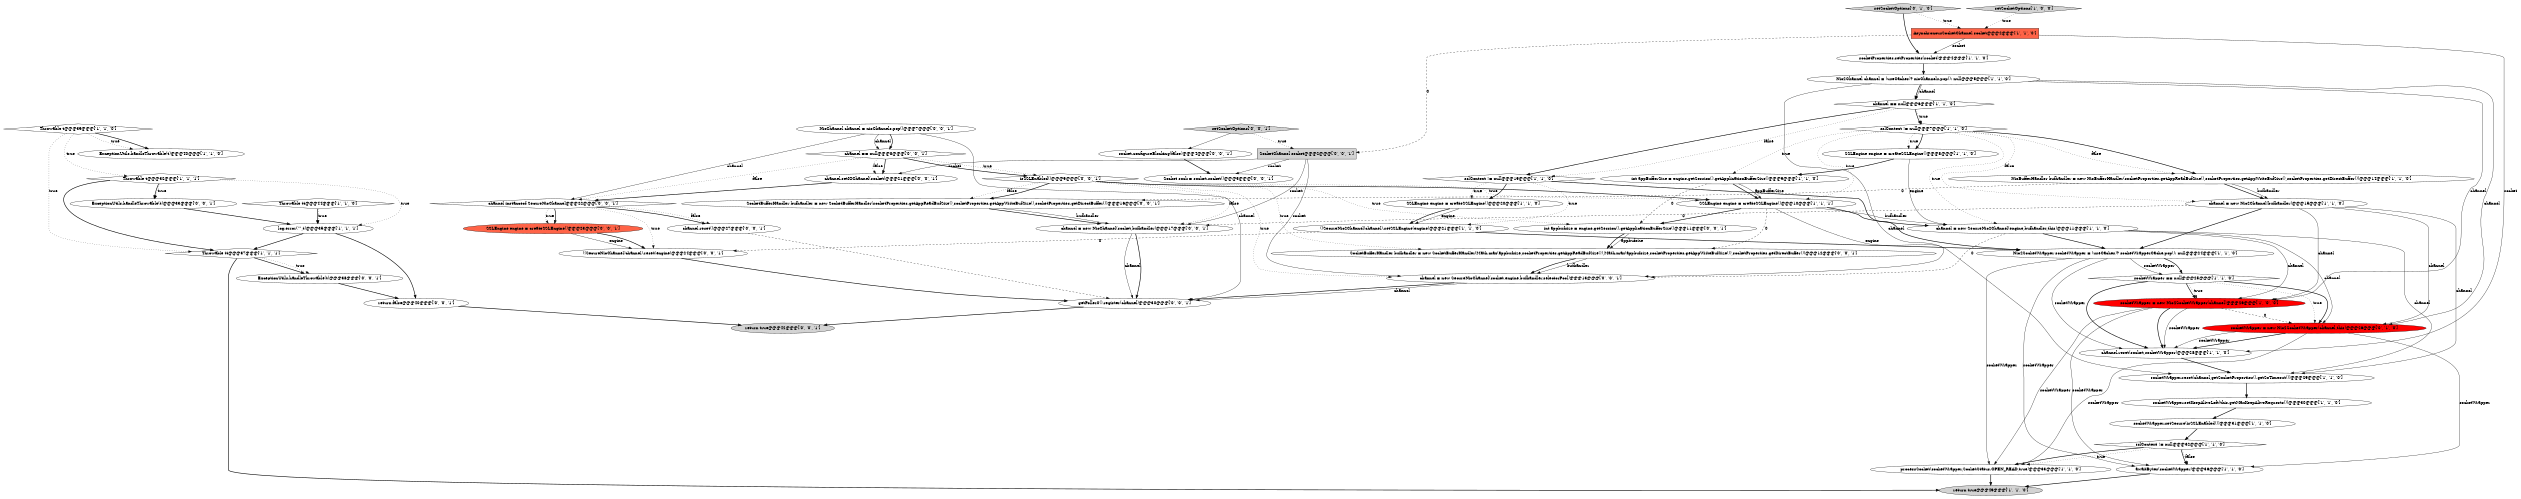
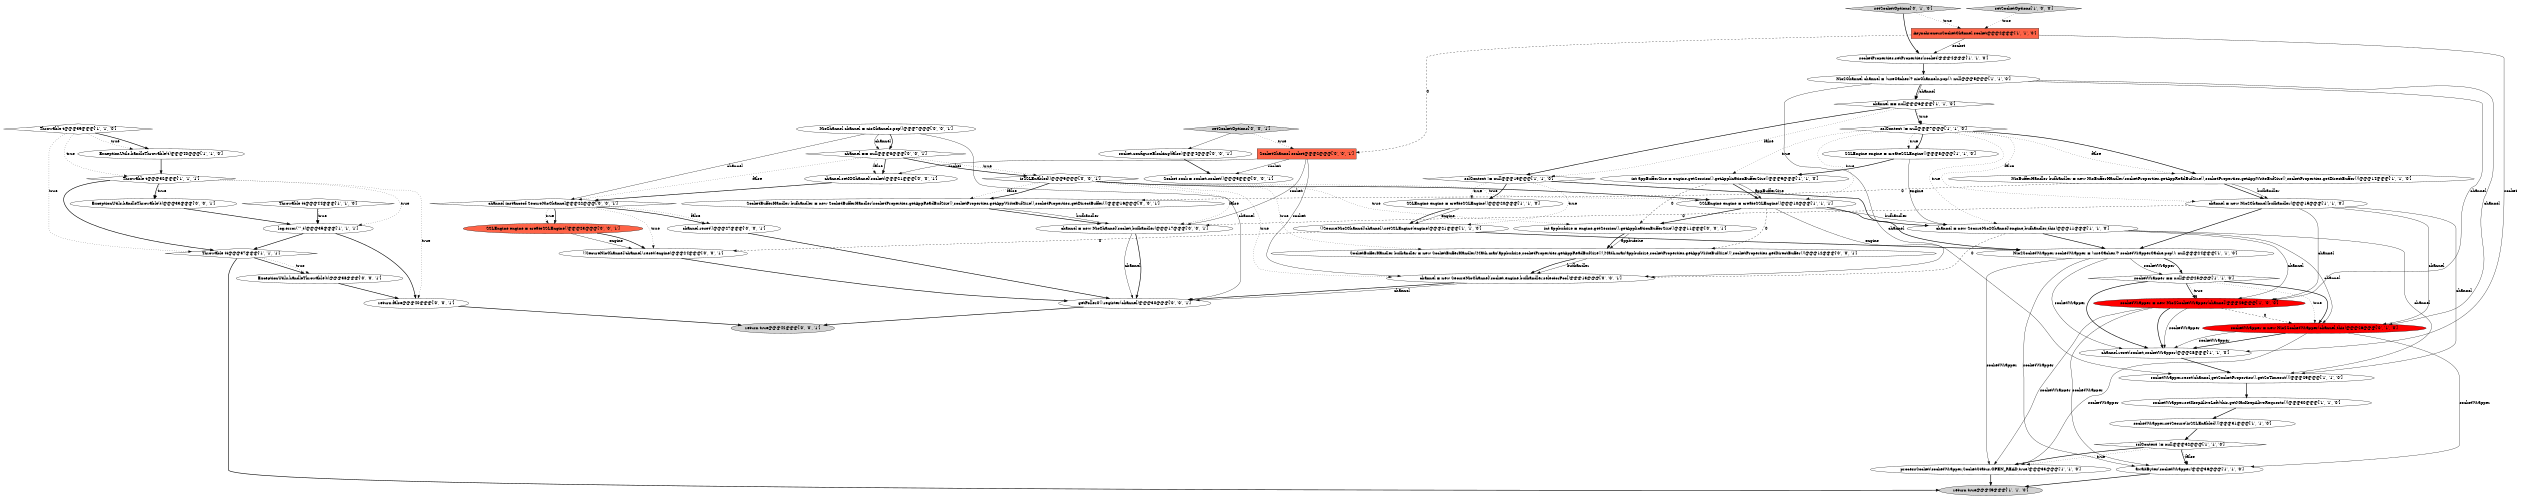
  digraph {
    node [fillcolor=white shape=ellipse style=filled]
    edge [style=bold]
    n1 [label="Throwable t@@@39@@@['1', '1', '0']" shape=diamond]
    n2 [label="ExceptionUtils.handleThrowable(t)@@@40@@@['1', '1', '0']"]
    n3 [label="Throwable t@@@32@@@['1', '1', '1']" shape=diamond]
    n4 [label="Throwable tt@@@37@@@['1', '1', '1']" shape=diamond]
    n5 [label="log.error(\"\",t)@@@35@@@['1', '1', '1']"]
    n6 [label="return false@@@40@@@['0', '0', '1']"]
    n7 [label="ExceptionUtils.handleThrowable(t)@@@33@@@['0', '0', '1']"]
    n8 [fillcolor=lightgray label="return true@@@49@@@['1', '1', '0']"]
    n9 [label="ExceptionUtils.handleThrowable(t)@@@38@@@['0', '0', '1']"]
    n10 [label="sslContext != null@@@19@@@['1', '1', '0']" shape=diamond]
    n11 [label="((SecureNio2Channel)channel).setSSLEngine(engine)@@@21@@@['1', '1', '0']"]
    n12 [label="SSLEngine engine = createSSLEngine()@@@20@@@['1', '1', '0']"]
    n13 [label="Nio2SocketWrapper socketWrapper = (useCaches)? socketWrapperCache.pop(): null@@@24@@@['1', '1', '0']"]
    n14 [label="((SecureNioChannel)channel).reset(engine)@@@24@@@['0', '0', '1']"]
    n15 [label="processSocket(socketWrapper,SocketStatus.OPEN_READ,true)@@@33@@@['1', '1', '0']"]
    n16 [label="awaitBytes(socketWrapper)@@@36@@@['1', '1', '0']"]
    n17 [label="channel.reset(socket,socketWrapper)@@@28@@@['1', '1', '0']"]
    n18 [label="socketWrapper == null@@@25@@@['1', '1', '0']" shape=diamond]
    n19 [fillcolor=lightgray label="setSocketOptions['0', '0', '1']" shape=diamond]
    n20 [label="socket.configureBlocking(false)@@@4@@@['0', '0', '1']"]
-   n21 [fillcolor=lightgray label="SocketChannel socket@@@2@@@['0', '0', '1']" shape=box]
+   n21 [fillcolor=tomato label="SocketChannel socket@@@2@@@['0', '0', '1']" shape=box]
    n22 [label="Socket sock = socket.socket()@@@5@@@['0', '0', '1']"]
    n23 [label="channel = new NioChannel(socket,bufhandler)@@@17@@@['0', '0', '1']"]
    n24 [label="channel.setIOChannel(socket)@@@21@@@['0', '0', '1']"]
    n25 [label="channel = new SecureNioChannel(socket,engine,bufhandler,selectorPool)@@@13@@@['0', '0', '1']"]
    n26 [label="channel.reset()@@@27@@@['0', '0', '1']"]
    n27 [label="getPoller0().register(channel)@@@30@@@['0', '0', '1']"]
    n28 [fillcolor=lightgray label="return true@@@42@@@['0', '0', '1']"]
    n29 [label="NioChannel channel = nioChannels.pop()@@@7@@@['0', '0', '1']"]
    n30 [label="channel instanceof SecureNioChannel@@@22@@@['0', '0', '1']" shape=diamond]
    n31 [label="channel == null@@@8@@@['0', '0', '1']" shape=diamond]
    n32 [label="Throwable tt@@@44@@@['1', '1', '0']" shape=diamond]
    n33 [label="sslContext != null@@@32@@@['1', '1', '0']" shape=diamond]
    n34 [label="socketWrapper.setKeepAliveLeft(this.getMaxKeepAliveRequests())@@@30@@@['1', '1', '0']"]
    n35 [label="socketWrapper.setSecure(isSSLEnabled())@@@31@@@['1', '1', '0']"]
    n36 [label="sslContext != null@@@7@@@['1', '1', '0']" shape=diamond]
    n37 [label="channel = new SecureNio2Channel(engine,bufhandler,this)@@@11@@@['1', '1', '0']"]
    n38 [label="SSLEngine engine = createSSLEngine()@@@10@@@['1', '1', '1']"]
    n39 [label="NioBufferHandler bufhandler = new NioBufferHandler(socketProperties.getAppReadBufSize(),socketProperties.getAppWriteBufSize(),socketProperties.getDirectBuffer())@@@14@@@['1', '1', '0']"]
    n40 [label="channel = new Nio2Channel(bufhandler)@@@15@@@['1', '1', '0']"]
    n41 [label="int appBufferSize = engine.getSession().getApplicationBufferSize()@@@9@@@['1', '1', '0']"]
    n42 [label="SSLEngine engine = createSSLEngine()@@@8@@@['1', '1', '0']"]
    n43 [fillcolor=red label="socketWrapper = new Nio2SocketWrapper(channel)@@@26@@@['1', '0', '0']"]
    n44 [fillcolor=red label="socketWrapper = new Nio2SocketWrapper(channel,this)@@@26@@@['0', '1', '0']"]
    n45 [label="socketWrapper.reset(channel,getSocketProperties().getSoTimeout())@@@29@@@['1', '1', '0']"]
    n46 [label="SocketBufferHandler bufhandler = new SocketBufferHandler(Math.max(appbufsize,socketProperties.getAppReadBufSize()),Math.max(appbufsize,socketProperties.getAppWriteBufSize()),socketProperties.getDirectBuffer())@@@12@@@['0', '0', '1']"]
    n47 [label="int appbufsize = engine.getSession().getApplicationBufferSize()@@@11@@@['0', '0', '1']"]
    n48 [label="SocketBufferHandler bufhandler = new SocketBufferHandler(socketProperties.getAppReadBufSize(),socketProperties.getAppWriteBufSize(),socketProperties.getDirectBuffer())@@@16@@@['0', '0', '1']"]
    n49 [fillcolor=tomato label="SSLEngine engine = createSSLEngine()@@@23@@@['0', '0', '1']"]
    n50 [label="isSSLEnabled()@@@9@@@['0', '0', '1']" shape=diamond]
    n51 [label="Nio2Channel channel = (useCaches)? nioChannels.pop(): null@@@5@@@['1', '1', '0']"]
    n52 [label="channel == null@@@6@@@['1', '1', '0']" shape=diamond]
    n53 [label="socketProperties.setProperties(socket)@@@4@@@['1', '1', '0']"]
    n54 [fillcolor=tomato label="AsynchronousSocketChannel socket@@@2@@@['1', '1', '0']" shape=box]
    n55 [fillcolor=lightgray label="setSocketOptions['1', '0', '0']" shape=diamond]
    n56 [fillcolor=lightgray label="setSocketOptions['0', '1', '0']" shape=diamond]
    n1 -> n2 [label=true style=dotted]
    n1 -> n2
    n1 -> n3 [label=true style=dotted]
    n1 -> n4 [label=true style=dotted]
+   n2 -> n3
    n3 -> n4
    n3 -> n5 [label=true style=dotted]
+   n3 -> n6 [label=true style=dotted]
    n3 -> n7 [label=true style=dotted]
    n3 -> n7
    n4 -> n8
    n4 -> n9
    n4 -> n9 [label=true style=dotted]
    n5 -> n4
    n5 -> n6
    n6 -> n28
    n7 -> n5
    n9 -> n6
    n10 -> n11 [label=true style=dotted]
    n10 -> n12
    n10 -> n12 [label=true style=dotted]
    n10 -> n13
    n11 -> n13
    n11 -> n14 [label=0 style=dashed]
    n12 -> n11 [label=engine style=solid]
    n12 -> n11
    n13 -> n15 [label=socketWrapper style=solid]
    n13 -> n16 [label=socketWrapper style=solid]
    n13 -> n17 [label=socketWrapper style=solid]
    n13 -> n18 [label=socketWrapper style=solid]
    n13 -> n18
    n14 -> n27
    n15 -> n8
    n16 -> n8
    n17 -> n45
    n18 -> n17
    n18 -> n43
    n18 -> n43 [label=true style=dotted]
    n18 -> n44
    n18 -> n44 [label=true style=dotted]
    n19 -> n20 [style=solid]
    n19 -> n21 [label=true style=dotted]
    n20 -> n22
    n21 -> n22 [label=socket style=solid]
    n21 -> n23 [label=socket style=solid]
    n21 -> n24 [label=socket style=solid]
    n21 -> n25 [label=socket style=solid]
    n23 -> n27 [label=channel style=solid]
    n23 -> n27
    n24 -> n30
    n25 -> n27
    n25 -> n27 [label=channel style=solid]
-   n26 -> n27 [style=dashed]
+   n26 -> n27
    n27 -> n28
    n29 -> n27 [label=channel style=solid]
    n29 -> n30 [label=channel style=solid]
    n29 -> n31
    n29 -> n31 [label=channel style=solid]
    n30 -> n14 [label=true style=dotted]
    n30 -> n26
    n30 -> n26 [label=false style=dotted]
    n30 -> n49
    n30 -> n49 [label=true style=dotted]
    n31 -> n24
    n31 -> n24 [label=false style=dotted]
    n31 -> n30 [label=false style=dotted]
    n31 -> n50 [label=true style=dotted]
    n31 -> n50
    n32 -> n5
    n32 -> n5 [label=true style=dotted]
    n33 -> n15 [label=true style=dotted]
    n33 -> n15
    n33 -> n16 [label=false style=dotted]
    n33 -> n16
    n34 -> n35
    n35 -> n33
    n36 -> n37 [label=true style=dotted]
    n36 -> n38 [label=true style=dotted]
    n36 -> n39
    n36 -> n39 [label=false style=dotted]
    n36 -> n40 [label=false style=dotted]
    n36 -> n41 [label=true style=dotted]
    n36 -> n42
    n36 -> n42 [label=true style=dotted]
    n37 -> n13
    n37 -> n25 [label=0 style=dashed]
    n37 -> n43 [label=channel style=solid]
    n37 -> n44 [label=channel style=solid]
    n37 -> n45 [label=channel style=solid]
    n38 -> n25 [label=engine style=solid]
    n38 -> n37 [label=bufhandler style=solid]
    n38 -> n37
    n38 -> n46 [label=0 style=dashed]
    n38 -> n47
    n39 -> n40
    n39 -> n40 [label=bufhandler style=solid]
    n39 -> n48 [label=0 style=dashed]
    n40 -> n13
    n40 -> n23 [label=0 style=dashed]
    n40 -> n43 [label=channel style=solid]
    n40 -> n44 [label=channel style=solid]
    n40 -> n45 [label=channel style=solid]
    n41 -> n38
    n41 -> n38 [label=appBufferSize style=solid]
    n41 -> n47 [label=0 style=dashed]
    n42 -> n37 [label=engine style=solid]
    n42 -> n41
    n43 -> n15 [label=socketWrapper style=solid]
    n43 -> n16 [label=socketWrapper style=solid]
    n43 -> n17
    n43 -> n17 [label=socketWrapper style=solid]
    n43 -> n44 [label=0 style=dashed]
    n44 -> n15 [label=socketWrapper style=solid]
    n44 -> n16 [label=socketWrapper style=solid]
    n44 -> n17
    n44 -> n17 [label=socketWrapper style=solid]
    n45 -> n34
    n46 -> n25
    n46 -> n25 [label=bufhandler style=solid]
    n47 -> n46 [label=appbufsize style=solid]
    n47 -> n46
    n48 -> n23
    n48 -> n23 [label=bufhandler style=solid]
    n49 -> n14 [label=engine style=solid]
    n49 -> n14
    n50 -> n23 [label=false style=dotted]
    n50 -> n25 [label=true style=dotted]
    n50 -> n38 [label=true style=dotted]
    n50 -> n38
    n50 -> n46 [label=true style=dotted]
    n50 -> n47 [label=true style=dotted]
    n50 -> n48 [label=false style=dotted]
    n50 -> n48
    n51 -> n43 [label=channel style=solid]
    n51 -> n44 [label=channel style=solid]
    n51 -> n45 [label=channel style=solid]
    n51 -> n52 [label=channel style=solid]
    n51 -> n52
    n52 -> n10 [label=false style=dotted]
    n52 -> n10
    n52 -> n36 [label=true style=dotted]
    n52 -> n36
    n53 -> n51
    n54 -> n17 [label=socket style=solid]
    n54 -> n21 [label=0 style=dashed]
    n54 -> n53 [label=socket style=solid]
    n55 -> n54 [label=true style=dotted]
    n56 -> n53
    n56 -> n54 [label=true style=dotted]
  }
